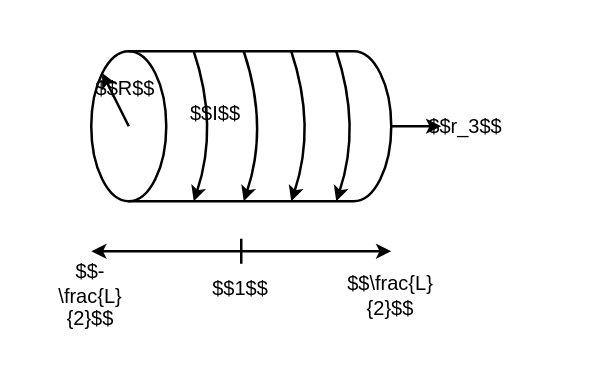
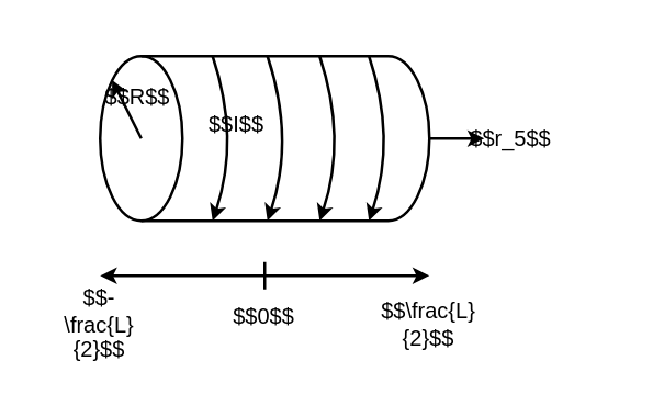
  <mxCell id="0" />
  <mxCell id="1" parent="0" />
  <mxCell id="2" value="" style="shape=cylinder3;whiteSpace=wrap;html=1;boundedLbl=1;backgroundOutline=1;size=15;direction=north;" parent="1" vertex="1"><mxGeometry x="36" y="20" width="120" height="60" as="geometry" /></mxCell>
  <mxCell id="3" value="" style="endArrow=classic;startArrow=classic;html=1;rounded=0;endSize=3;startSize=3;" parent="1" edge="1"><mxGeometry width="50" height="50" relative="1" as="geometry"><mxPoint x="36" y="100" as="sourcePoint" /><mxPoint x="156" y="100" as="targetPoint" /></mxGeometry></mxCell>
  <mxCell id="4" value="" style="endArrow=none;html=1;rounded=0;" parent="1" edge="1"><mxGeometry width="50" height="50" relative="1" as="geometry"><mxPoint x="96" y="105" as="sourcePoint" /><mxPoint x="96" y="95" as="targetPoint" /></mxGeometry></mxCell>
- <mxCell id="5" value="$$1$$" style="text;html=1;strokeColor=none;fillColor=none;align=center;verticalAlign=middle;whiteSpace=wrap;rounded=0;fontSize=8;" parent="1" vertex="1"><mxGeometry x="66" y="100" width="60" height="30" as="geometry" /></mxCell>
+ <mxCell id="5" value="$$0$$" style="text;html=1;strokeColor=none;fillColor=none;align=center;verticalAlign=middle;whiteSpace=wrap;rounded=0;fontSize=8;" parent="1" vertex="1"><mxGeometry x="66" y="100" width="60" height="30" as="geometry" /></mxCell>
  <mxCell id="6" value="$$\frac{L}{2}$$" style="text;html=1;strokeColor=none;fillColor=none;align=center;verticalAlign=middle;whiteSpace=wrap;rounded=0;fontSize=8;" parent="1" vertex="1"><mxGeometry x="146" y="105" width="20" height="25" as="geometry" /></mxCell>
  <mxCell id="7" value="$$-\frac{L}{2}$$" style="text;html=1;strokeColor=none;fillColor=none;align=center;verticalAlign=middle;whiteSpace=wrap;rounded=0;fontSize=8;" parent="1" vertex="1"><mxGeometry x="26" y="105" width="20" height="25" as="geometry" /></mxCell>
  <mxCell id="8" value="" style="endArrow=classic;html=1;rounded=0;fontSize=8;startSize=3;endSize=3;entryX=0.855;entryY=0;entryDx=0;entryDy=4.35;entryPerimeter=0;" parent="1" target="2" edge="1"><mxGeometry width="50" height="50" relative="1" as="geometry"><mxPoint x="51" y="50" as="sourcePoint" /><mxPoint x="6" y="60" as="targetPoint" /></mxGeometry></mxCell>
  <mxCell id="9" value="$$R$$" style="text;html=1;strokeColor=none;fillColor=none;align=center;verticalAlign=middle;whiteSpace=wrap;rounded=0;fontSize=8;" parent="1" vertex="1"><mxGeometry x="20" y="20" width="60" height="30" as="geometry" /></mxCell>
  <mxCell id="10" value="" style="endArrow=classic;html=1;rounded=0;fontSize=8;startSize=3;endSize=3;exitX=0.5;exitY=1;exitDx=0;exitDy=0;exitPerimeter=0;" parent="1" source="2" edge="1"><mxGeometry width="50" height="50" relative="1" as="geometry"><mxPoint x="196" y="90" as="sourcePoint" /><mxPoint x="176" y="50" as="targetPoint" /></mxGeometry></mxCell>
- <mxCell id="11" value="$$r_3$$" style="text;html=1;strokeColor=none;fillColor=none;align=center;verticalAlign=middle;whiteSpace=wrap;rounded=0;fontSize=8;" parent="1" vertex="1"><mxGeometry x="156" y="35" width="60" height="30" as="geometry" /></mxCell>
+ <mxCell id="11" value="$$r_5$$" style="text;html=1;strokeColor=none;fillColor=none;align=center;verticalAlign=middle;whiteSpace=wrap;rounded=0;fontSize=8;" parent="1" vertex="1"><mxGeometry x="156" y="35" width="60" height="30" as="geometry" /></mxCell>
  <mxCell id="12" value="" style="endArrow=none;html=1;rounded=0;fontSize=8;startSize=3;endSize=3;curved=1;entryX=1;entryY=0.5;entryDx=0;entryDy=0;entryPerimeter=0;exitX=0;exitY=0.5;exitDx=0;exitDy=0;exitPerimeter=0;startArrow=classic;startFill=1;endFill=0;" parent="1" edge="1"><mxGeometry width="50" height="50" relative="1" as="geometry"><mxPoint x="97" y="80" as="sourcePoint" /><mxPoint x="97" y="20" as="targetPoint" /><Array as="points"><mxPoint x="107" y="50" /></Array></mxGeometry></mxCell>
  <mxCell id="13" value="" style="endArrow=none;html=1;rounded=0;fontSize=8;startSize=3;endSize=3;curved=1;entryX=1;entryY=0.5;entryDx=0;entryDy=0;entryPerimeter=0;exitX=0;exitY=0.5;exitDx=0;exitDy=0;exitPerimeter=0;startArrow=classic;startFill=1;endFill=0;" parent="1" edge="1"><mxGeometry width="50" height="50" relative="1" as="geometry"><mxPoint x="116" y="80" as="sourcePoint" /><mxPoint x="116" y="20" as="targetPoint" /><Array as="points"><mxPoint x="126" y="50" /></Array></mxGeometry></mxCell>
  <mxCell id="14" value="" style="endArrow=none;html=1;rounded=0;fontSize=8;startSize=3;endSize=3;curved=1;entryX=1;entryY=0.5;entryDx=0;entryDy=0;entryPerimeter=0;exitX=0;exitY=0.5;exitDx=0;exitDy=0;exitPerimeter=0;startArrow=classic;startFill=1;endFill=0;" parent="1" edge="1"><mxGeometry width="50" height="50" relative="1" as="geometry"><mxPoint x="134" y="80" as="sourcePoint" /><mxPoint x="134" y="20" as="targetPoint" /><Array as="points"><mxPoint x="144" y="50" /></Array></mxGeometry></mxCell>
  <mxCell id="15" value="" style="endArrow=none;html=1;rounded=0;fontSize=8;startSize=3;endSize=3;curved=1;entryX=1;entryY=0.5;entryDx=0;entryDy=0;entryPerimeter=0;exitX=0;exitY=0.5;exitDx=0;exitDy=0;exitPerimeter=0;startArrow=classic;startFill=1;endFill=0;" parent="1" edge="1"><mxGeometry width="50" height="50" relative="1" as="geometry"><mxPoint x="77" y="80" as="sourcePoint" /><mxPoint x="77" y="20" as="targetPoint" /><Array as="points"><mxPoint x="87" y="50" /></Array></mxGeometry></mxCell>
  <mxCell id="16" value="$$I$$" style="text;html=1;strokeColor=none;fillColor=none;align=center;verticalAlign=middle;whiteSpace=wrap;rounded=0;fontSize=8;" parent="1" vertex="1"><mxGeometry x="56" y="30" width="60" height="30" as="geometry" /></mxCell>
